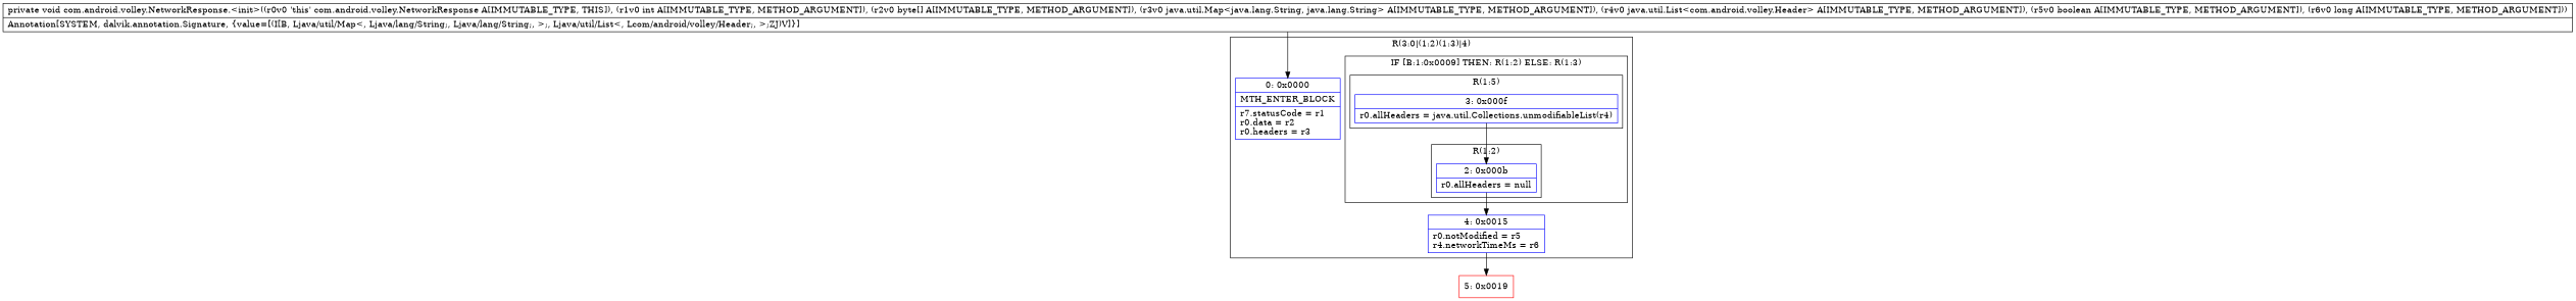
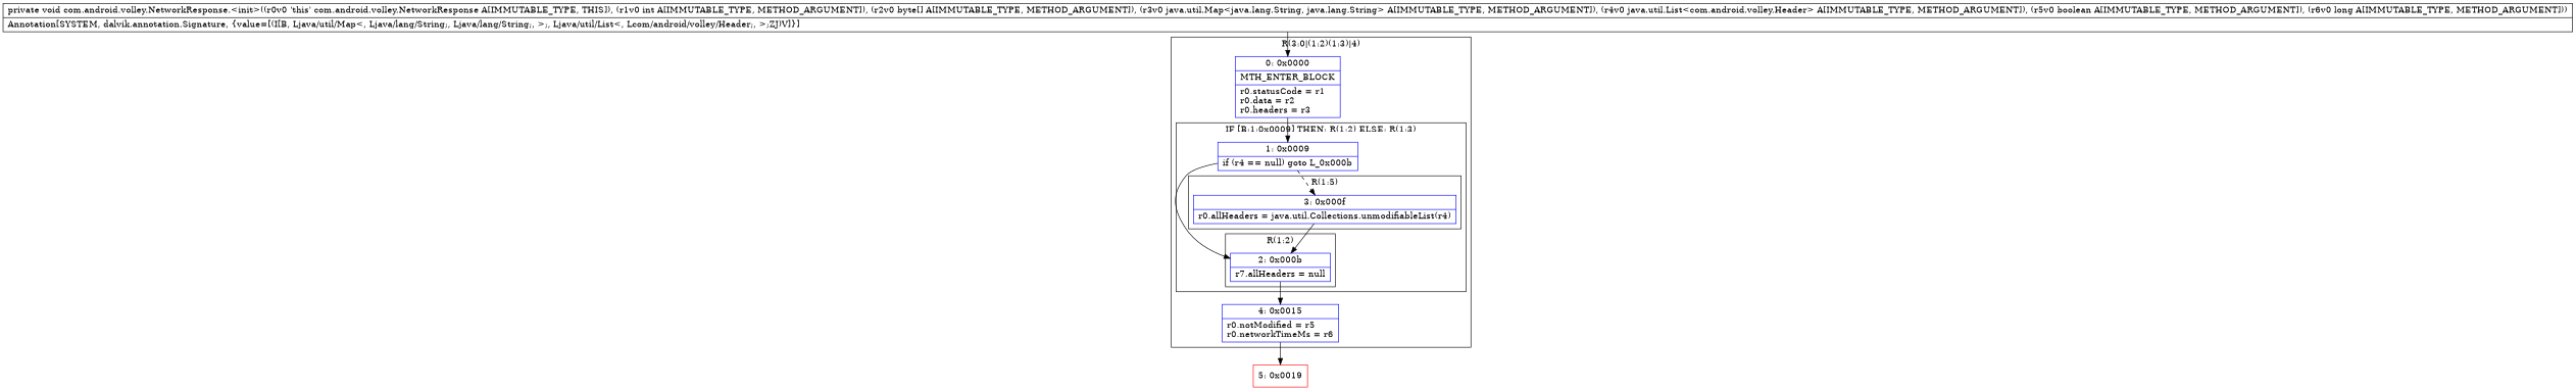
  digraph {
    node [color=blue shape=record]
-   n1 [label="{2\:\ 0x000b|r0.allHeaders = null\l}"]
+   n1 [label="{2\:\ 0x000b|r7.allHeaders = null\l}"]
    n2 [label="{3\:\ 0x000f|r0.allHeaders = java.util.Collections.unmodifiableList(r4)\l}"]
-   n4 [label="{0\:\ 0x0000|MTH_ENTER_BLOCK\l|r7.statusCode = r1\lr0.data = r2\lr0.headers = r3\l}"]
-   n5 [label="{4\:\ 0x0015|r0.notModified = r5\lr4.networkTimeMs = r6\l}"]
+   n3 [label="{1\:\ 0x0009|if (r4 == null) goto L_0x000b\l}"]
+   n4 [label="{0\:\ 0x0000|MTH_ENTER_BLOCK\l|r0.statusCode = r1\lr0.data = r2\lr0.headers = r3\l}"]
+   n5 [label="{4\:\ 0x0015|r0.notModified = r5\lr0.networkTimeMs = r6\l}"]
    n6 [color=red label="{5\:\ 0x0019}"]
    n7 [label="{private void com.android.volley.NetworkResponse.\<init\>((r0v0 'this' com.android.volley.NetworkResponse A[IMMUTABLE_TYPE, THIS]), (r1v0 int A[IMMUTABLE_TYPE, METHOD_ARGUMENT]), (r2v0 byte[] A[IMMUTABLE_TYPE, METHOD_ARGUMENT]), (r3v0 java.util.Map\<java.lang.String, java.lang.String\> A[IMMUTABLE_TYPE, METHOD_ARGUMENT]), (r4v0 java.util.List\<com.android.volley.Header\> A[IMMUTABLE_TYPE, METHOD_ARGUMENT]), (r5v0 boolean A[IMMUTABLE_TYPE, METHOD_ARGUMENT]), (r6v0 long A[IMMUTABLE_TYPE, METHOD_ARGUMENT]))  | Annotation[SYSTEM, dalvik.annotation.Signature, \{value=[(I[B, Ljava\/util\/Map\<, Ljava\/lang\/String;, Ljava\/lang\/String;, \>;, Ljava\/util\/List\<, Lcom\/android\/volley\/Header;, \>;ZJ)V]\}]\l}" color=""]
    subgraph cluster_1 {
      label="R(3:0|(1:2)(1:3)|4)"
      n4
      n5
      subgraph cluster_2 {
        label="IF [B:1:0x0009] THEN: R(1:2) ELSE: R(1:3)"
+       n3
        subgraph cluster_3 {
          label="R(1:2)"
          n1
        }
        subgraph cluster_4 {
          label="R(1:5)"
          n2
        }
      }
    }
    n1 -> n5
    n2 -> n1
+   n3 -> n1
+   n3 -> n2 [style=dashed]
+   n4 -> n3
    n5 -> n6
    n7 -> n4
  }
